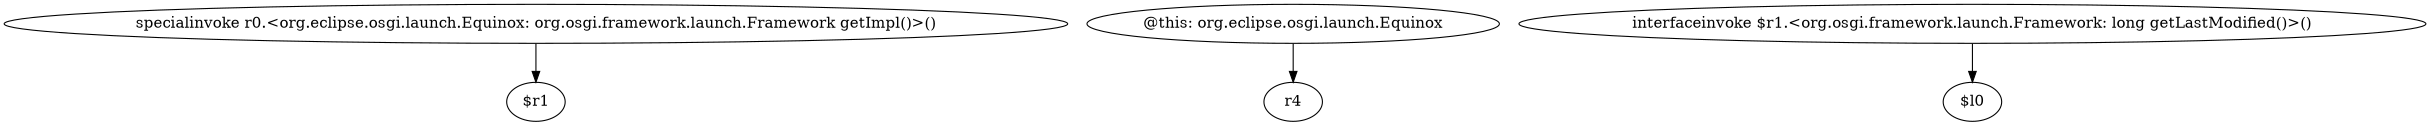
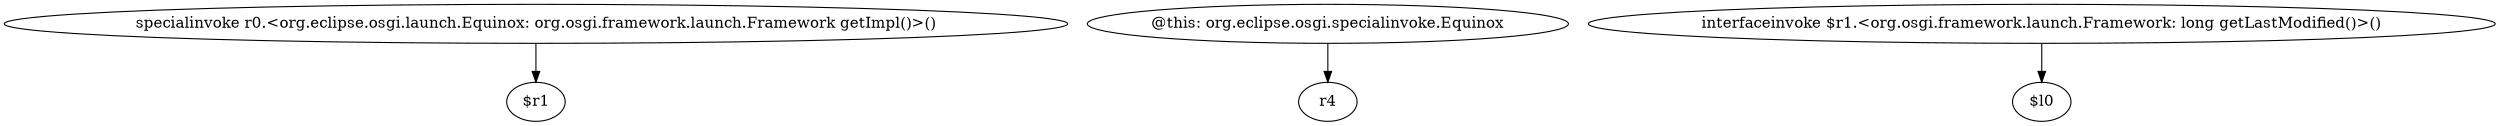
  digraph {
    n1 [label="specialinvoke r0.<org.eclipse.osgi.launch.Equinox: org.osgi.framework.launch.Framework getImpl()>()"]
    n2 [label="$r1"]
-   n3 [label="@this: org.eclipse.osgi.launch.Equinox"]
+   n3 [label="@this: org.eclipse.osgi.specialinvoke.Equinox"]
    n4 [label=r4]
    n5 [label="interfaceinvoke $r1.<org.osgi.framework.launch.Framework: long getLastModified()>()"]
    n6 [label="$l0"]
    n1 -> n2
    n3 -> n4
    n5 -> n6
  }
